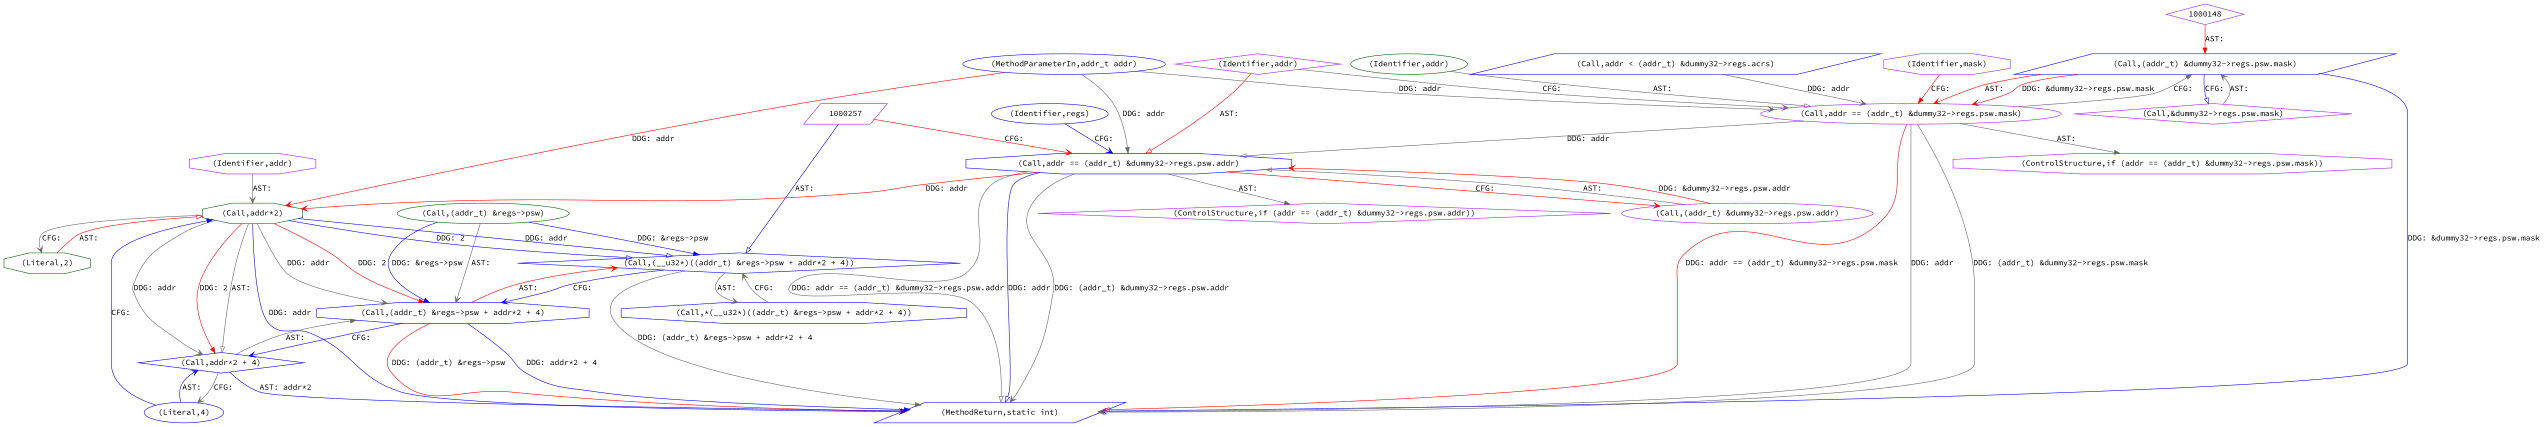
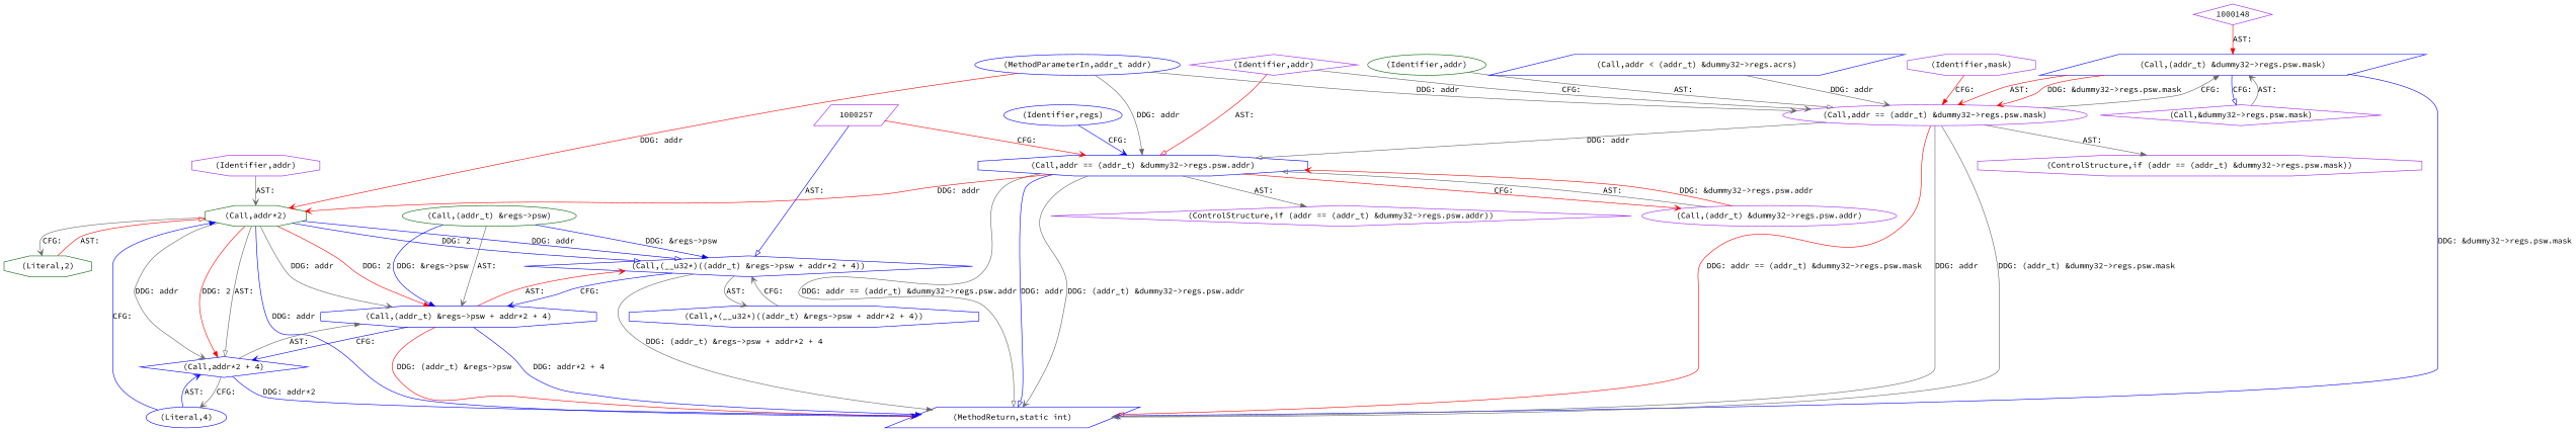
  digraph {
    fontname="Source Code Pro"
    node [color=blue fontname="Source Code Pro" shape=octagon]
    edge [arrowhead=vee color=gray40 fontname="Source Code Pro"]
    n1 [label="(Call,(addr_t) &dummy32->regs.psw.mask)" shape=parallelogram]
    n2 [color=purple label="(Call,addr == (addr_t) &dummy32->regs.psw.mask)" shape=ellipse]
    n3 [color=purple label="(Call,&dummy32->regs.psw.mask)" shape=diamond]
    n4 [label="(MethodReturn,static int)" shape=parallelogram]
    n5 [label="(Call,addr == (addr_t) &dummy32->regs.psw.addr)"]
    n6 [color=purple label="(ControlStructure,if (addr == (addr_t) &dummy32->regs.psw.mask))"]
    n7 [color=darkgreen label="(Call,addr*2)"]
    n8 [color=purple label="(ControlStructure,if (addr == (addr_t) &dummy32->regs.psw.addr))" shape=diamond]
    n9 [color=purple label="(Call,(addr_t) &dummy32->regs.psw.addr)" shape=ellipse]
    n10 [label="(Call,(__u32*)((addr_t) &regs->psw + addr*2 + 4))" shape=diamond]
    n11 [label="(Call,(addr_t) &regs->psw + addr*2 + 4)"]
    n12 [label="(Call,addr*2 + 4)" shape=diamond]
    n13 [color=darkgreen label="(Literal,2)"]
    n14 [label="(Call,*(__u32*)((addr_t) &regs->psw + addr*2 + 4))"]
    n15 [label="(Literal,4)" shape=ellipse]
    n16 [color=purple label="(Identifier,addr)" shape=diamond]
    n17 [label="(Identifier,regs)" shape=ellipse]
    n18 [color=purple label="(Identifier,addr)"]
    n19 [color=darkgreen label="(Identifier,addr)" shape=ellipse]
    n20 [color=darkgreen label="(Call,(addr_t) &regs->psw)" shape=ellipse]
    n21 [label="(MethodParameterIn,addr_t addr)" shape=ellipse]
    n22 [label="(Call,addr < (addr_t) &dummy32->regs.acrs)" shape=parallelogram]
    n23 [color=purple label="(Identifier,mask)"]
    1000148 [color=purple shape=diamond]
    1000257 [color=purple shape=parallelogram]
    n1 -> n2 [color=red label="AST: "]
    n1 -> n2 [color=red label="DDG: &dummy32->regs.psw.mask"]
    n1 -> n3 [arrowhead=onormal color=blue label="CFG: "]
    n1 -> n4 [color=blue label="DDG: &dummy32->regs.psw.mask"]
    n2 -> n1 [arrowhead=normal label="CFG: "]
    n2 -> n4 [arrowhead=onormal color=red label="DDG: addr == (addr_t) &dummy32->regs.psw.mask"]
    n2 -> n4 [label="DDG: addr"]
    n2 -> n4 [arrowhead=onormal label="DDG: (addr_t) &dummy32->regs.psw.mask"]
    n2 -> n5 [arrowhead=onormal label="DDG: addr"]
    n2 -> n6 [arrowhead=normal label="AST: "]
    n3 -> n1 [label="AST: "]
    n5 -> n4 [arrowhead=onormal label="DDG: addr == (addr_t) &dummy32->regs.psw.addr"]
    n5 -> n4 [arrowhead=onormal color=blue label="DDG: addr"]
    n5 -> n4 [label="DDG: (addr_t) &dummy32->regs.psw.addr"]
    n5 -> n7 [color=red label="DDG: addr"]
    n5 -> n8 [arrowhead=normal label="AST: "]
    n5 -> n9 [color=red label="CFG: "]
    n7 -> n4 [color=blue label="DDG: addr"]
    n7 -> n10 [arrowhead=onormal color=blue label="DDG: addr"]
    n7 -> n10 [arrowhead=onormal color=blue label="DDG: 2"]
    n7 -> n11 [label="DDG: addr"]
    n7 -> n11 [arrowhead=normal color=red label="DDG: 2"]
    n7 -> n12 [arrowhead=onormal label="AST: "]
    n7 -> n12 [label="DDG: addr"]
    n7 -> n12 [arrowhead=normal color=red label="DDG: 2"]
    n7 -> n13 [label="CFG: "]
    n9 -> n5 [arrowhead=onormal label="AST: "]
    n9 -> n5 [color=red label="DDG: &dummy32->regs.psw.addr"]
    n10 -> n4 [arrowhead=normal label="DDG: (addr_t) &regs->psw + addr*2 + 4"]
    n10 -> n11 [color=blue label="CFG: "]
    n10 -> n14 [label="AST: "]
    n11 -> n4 [arrowhead=onormal color=red label="DDG: (addr_t) &regs->psw"]
    n11 -> n4 [arrowhead=normal color=blue label="DDG: addr*2 + 4"]
    n11 -> n10 [color=red label="AST: "]
    n11 -> n12 [color=blue label="CFG: "]
-   n12 -> n4 [arrowhead=onormal color=blue label="AST: addr*2"]
+   n12 -> n4 [arrowhead=onormal color=blue label="DDG: addr*2"]
    n12 -> n11 [arrowhead=normal label="AST: "]
    n12 -> n15 [label="CFG: "]
    n13 -> n7 [arrowhead=onormal color=red label="AST: "]
    n14 -> n10 [label="CFG: "]
    n15 -> n7 [arrowhead=normal color=blue label="CFG: "]
    n15 -> n12 [color=blue label="AST: "]
    n16 -> n2 [label="CFG: "]
    n16 -> n5 [arrowhead=onormal color=red label="AST: "]
    n17 -> n5 [color=blue label="CFG: "]
    n18 -> n7 [label="AST: "]
    n19 -> n2 [arrowhead=onormal label="AST: "]
    n20 -> n10 [arrowhead=normal color=blue label="DDG: &regs->psw"]
    n20 -> n11 [label="AST: "]
    n20 -> n11 [arrowhead=normal color=blue label="DDG: &regs->psw"]
    n21 -> n2 [label="DDG: addr"]
    n21 -> n5 [arrowhead=normal label="DDG: addr"]
    n21 -> n7 [color=red label="DDG: addr"]
    n22 -> n2 [label="DDG: addr"]
    n23 -> n2 [arrowhead=normal color=red label="CFG: "]
    1000148 -> n1 [arrowhead=normal color=red label="AST: "]
    1000257 -> n5 [color=red label="CFG: "]
    1000257 -> n10 [arrowhead=onormal color=blue label="AST: "]
  }
